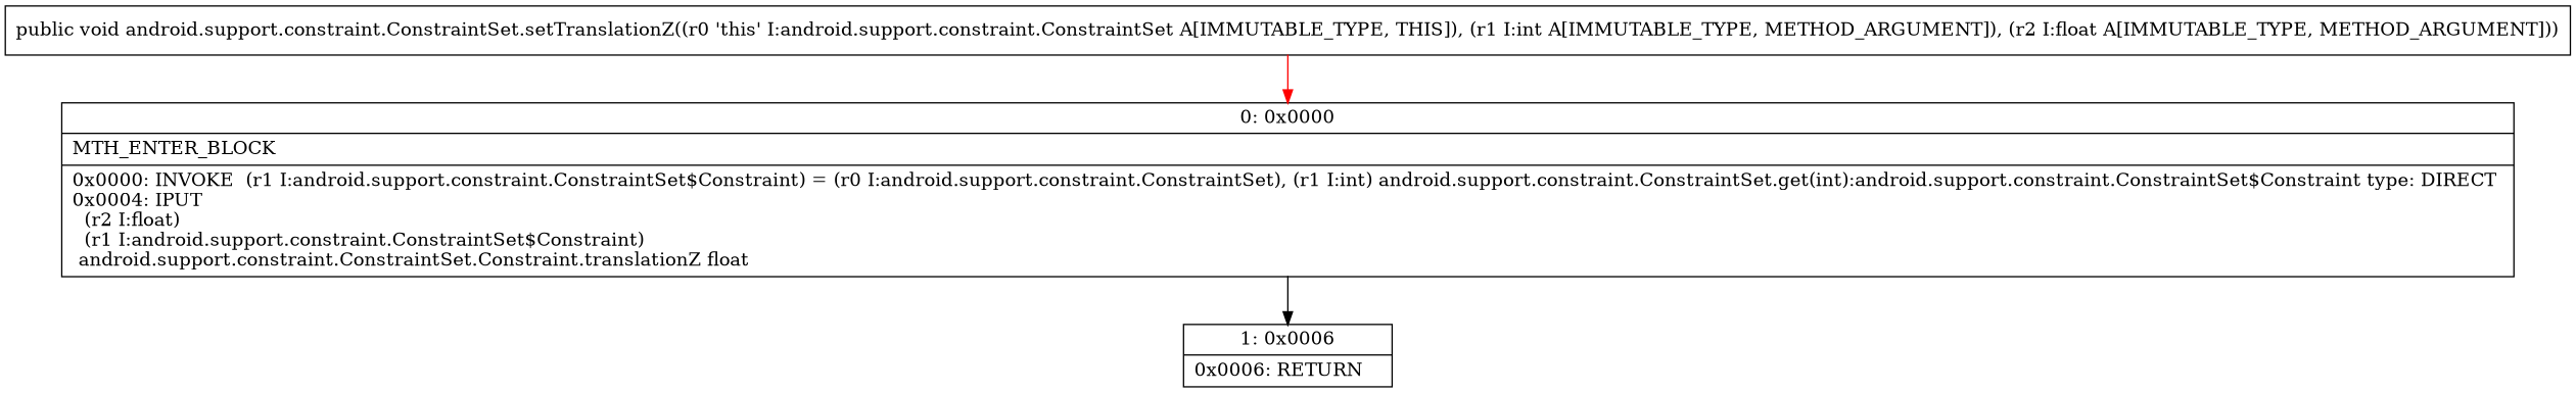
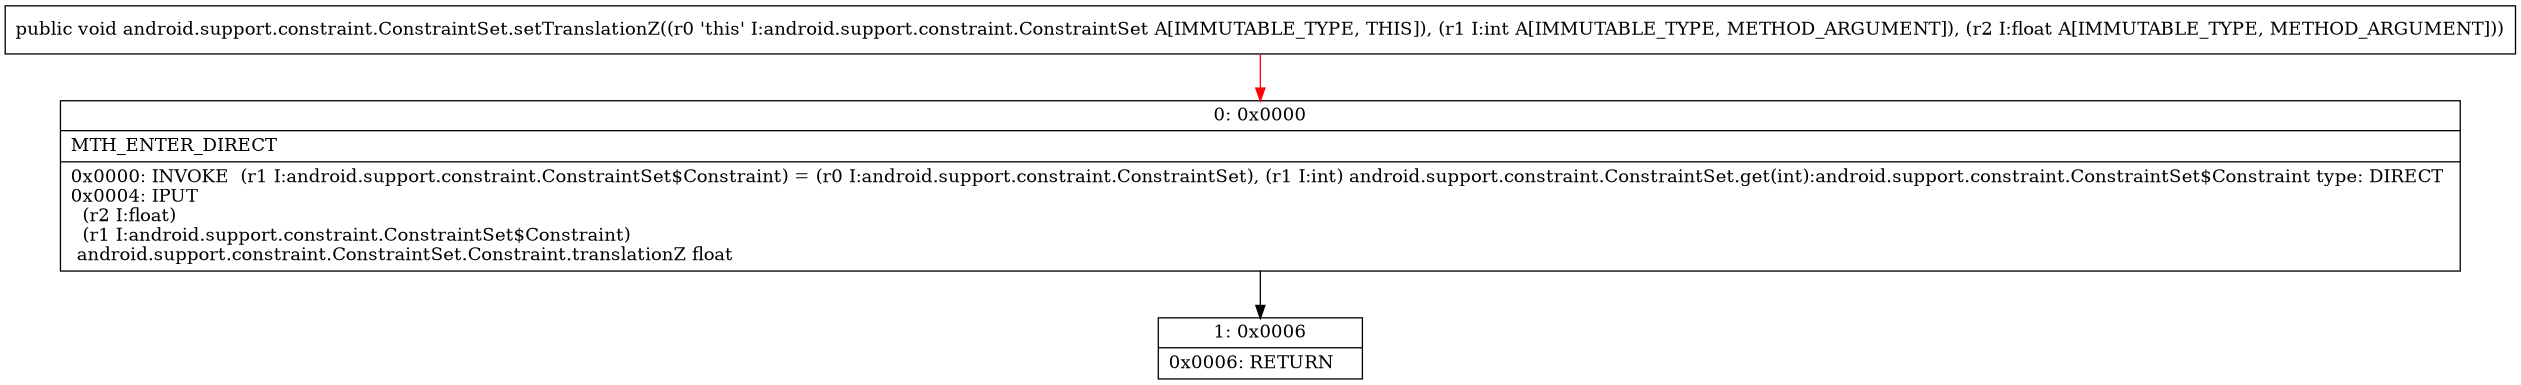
  digraph {
    node [shape=record]
-   n1 [label="{0\:\ 0x0000|MTH_ENTER_BLOCK\l|0x0000: INVOKE  (r1 I:android.support.constraint.ConstraintSet$Constraint) = (r0 I:android.support.constraint.ConstraintSet), (r1 I:int) android.support.constraint.ConstraintSet.get(int):android.support.constraint.ConstraintSet$Constraint type: DIRECT \l0x0004: IPUT  \l  (r2 I:float)\l  (r1 I:android.support.constraint.ConstraintSet$Constraint)\l android.support.constraint.ConstraintSet.Constraint.translationZ float \l}"]
+   n1 [label="{0\:\ 0x0000|MTH_ENTER_DIRECT\l|0x0000: INVOKE  (r1 I:android.support.constraint.ConstraintSet$Constraint) = (r0 I:android.support.constraint.ConstraintSet), (r1 I:int) android.support.constraint.ConstraintSet.get(int):android.support.constraint.ConstraintSet$Constraint type: DIRECT \l0x0004: IPUT  \l  (r2 I:float)\l  (r1 I:android.support.constraint.ConstraintSet$Constraint)\l android.support.constraint.ConstraintSet.Constraint.translationZ float \l}"]
    n2 [label="{1\:\ 0x0006|0x0006: RETURN   \l}"]
    n3 [label="{public void android.support.constraint.ConstraintSet.setTranslationZ((r0 'this' I:android.support.constraint.ConstraintSet A[IMMUTABLE_TYPE, THIS]), (r1 I:int A[IMMUTABLE_TYPE, METHOD_ARGUMENT]), (r2 I:float A[IMMUTABLE_TYPE, METHOD_ARGUMENT])) }"]
    n1 -> n2 [color=black]
    n3 -> n1 [color=red]
  }
